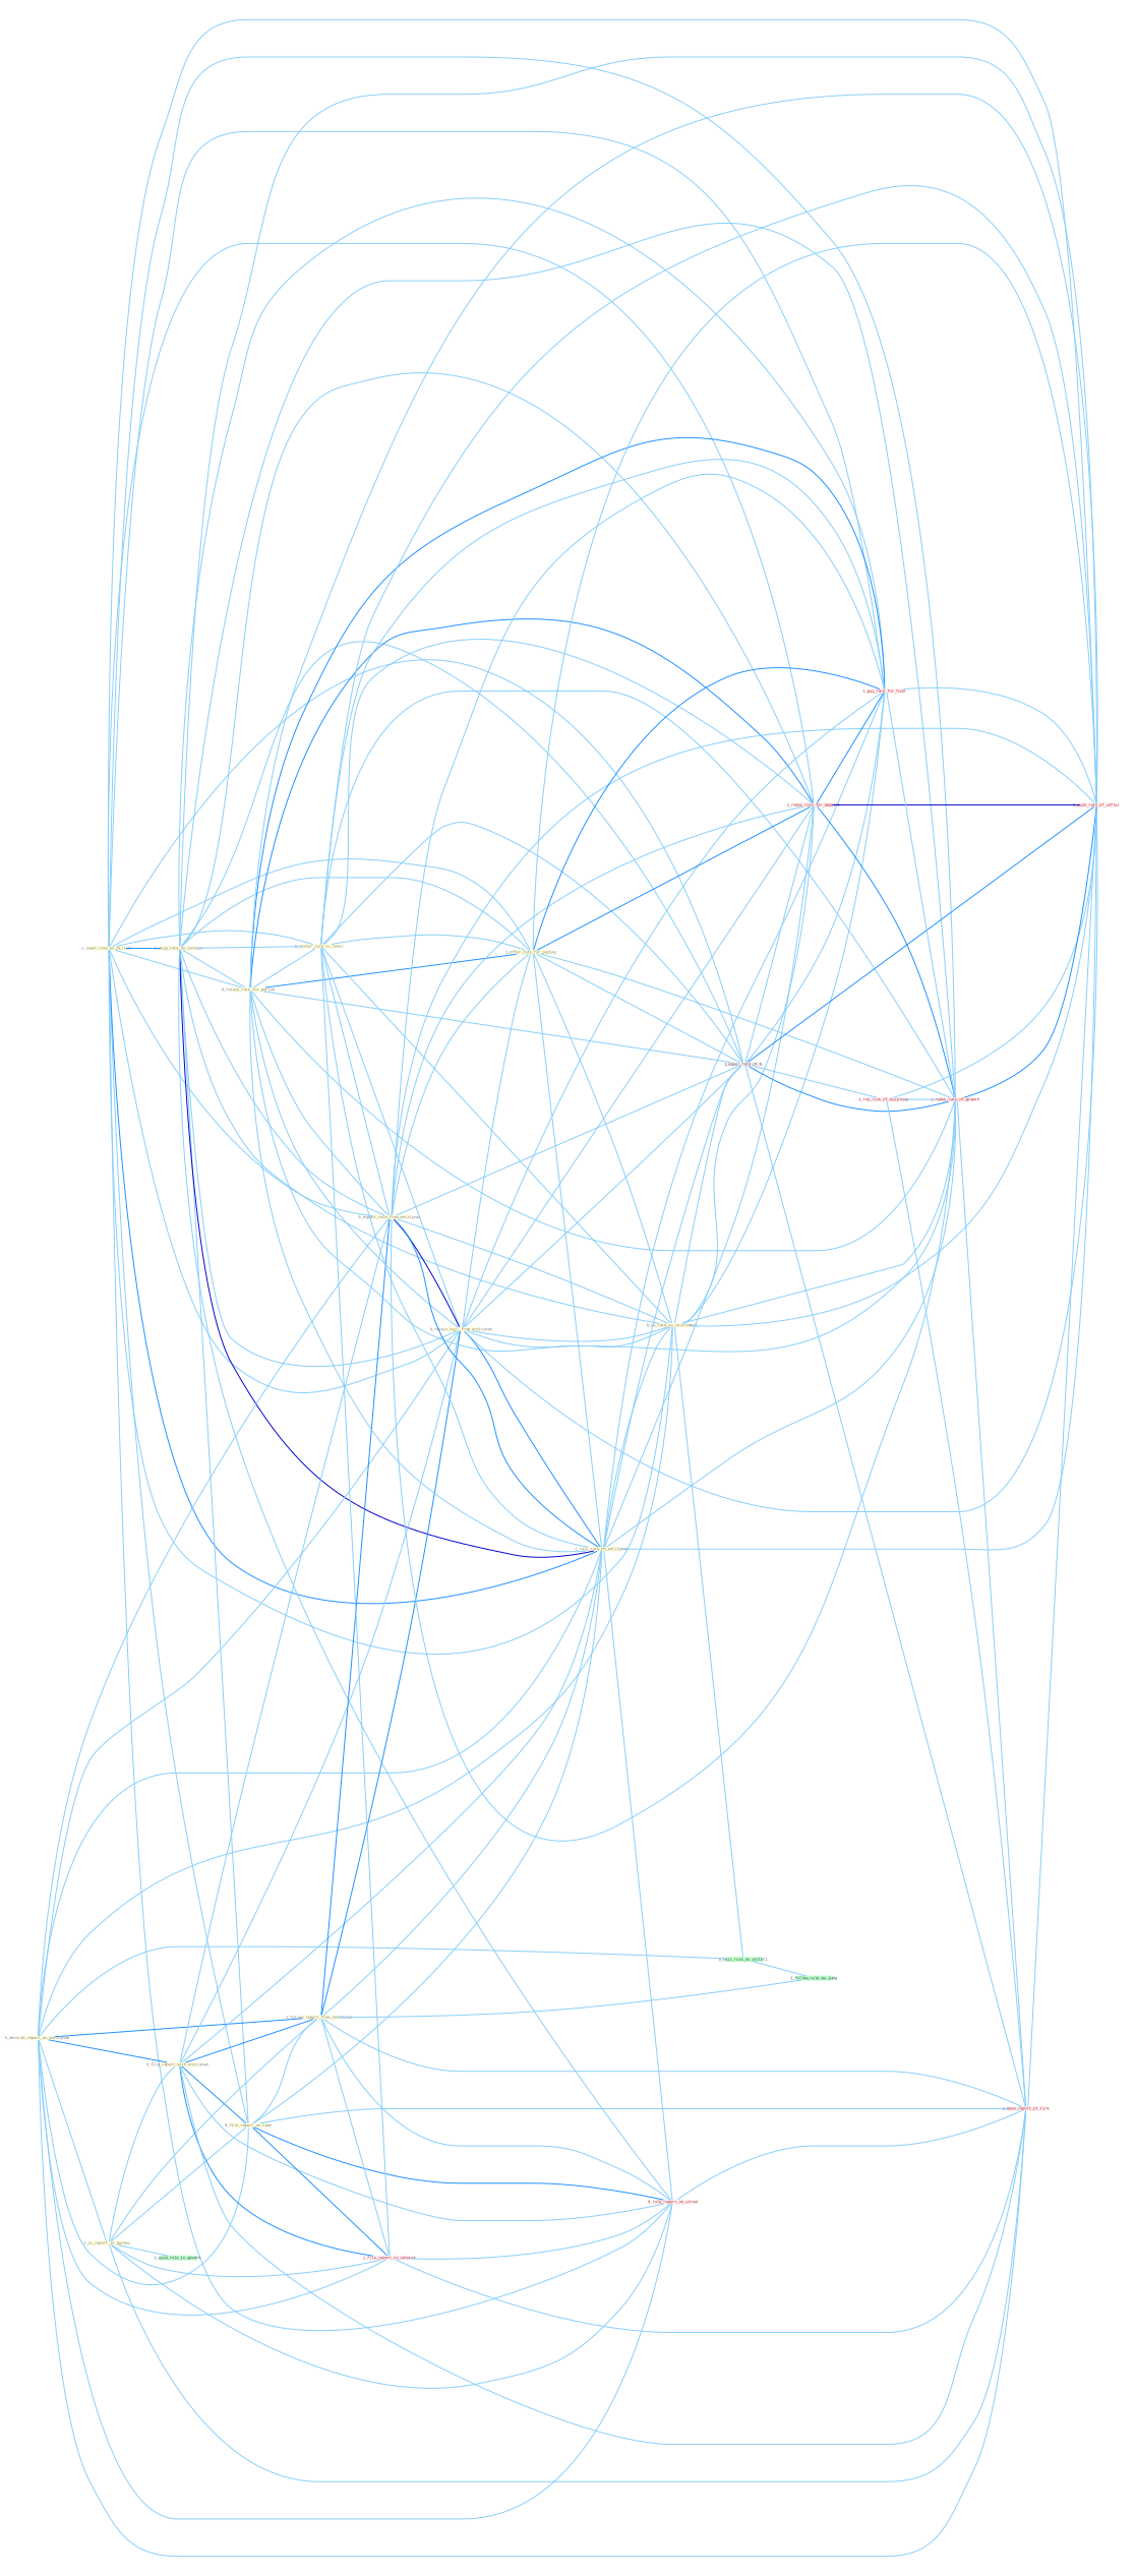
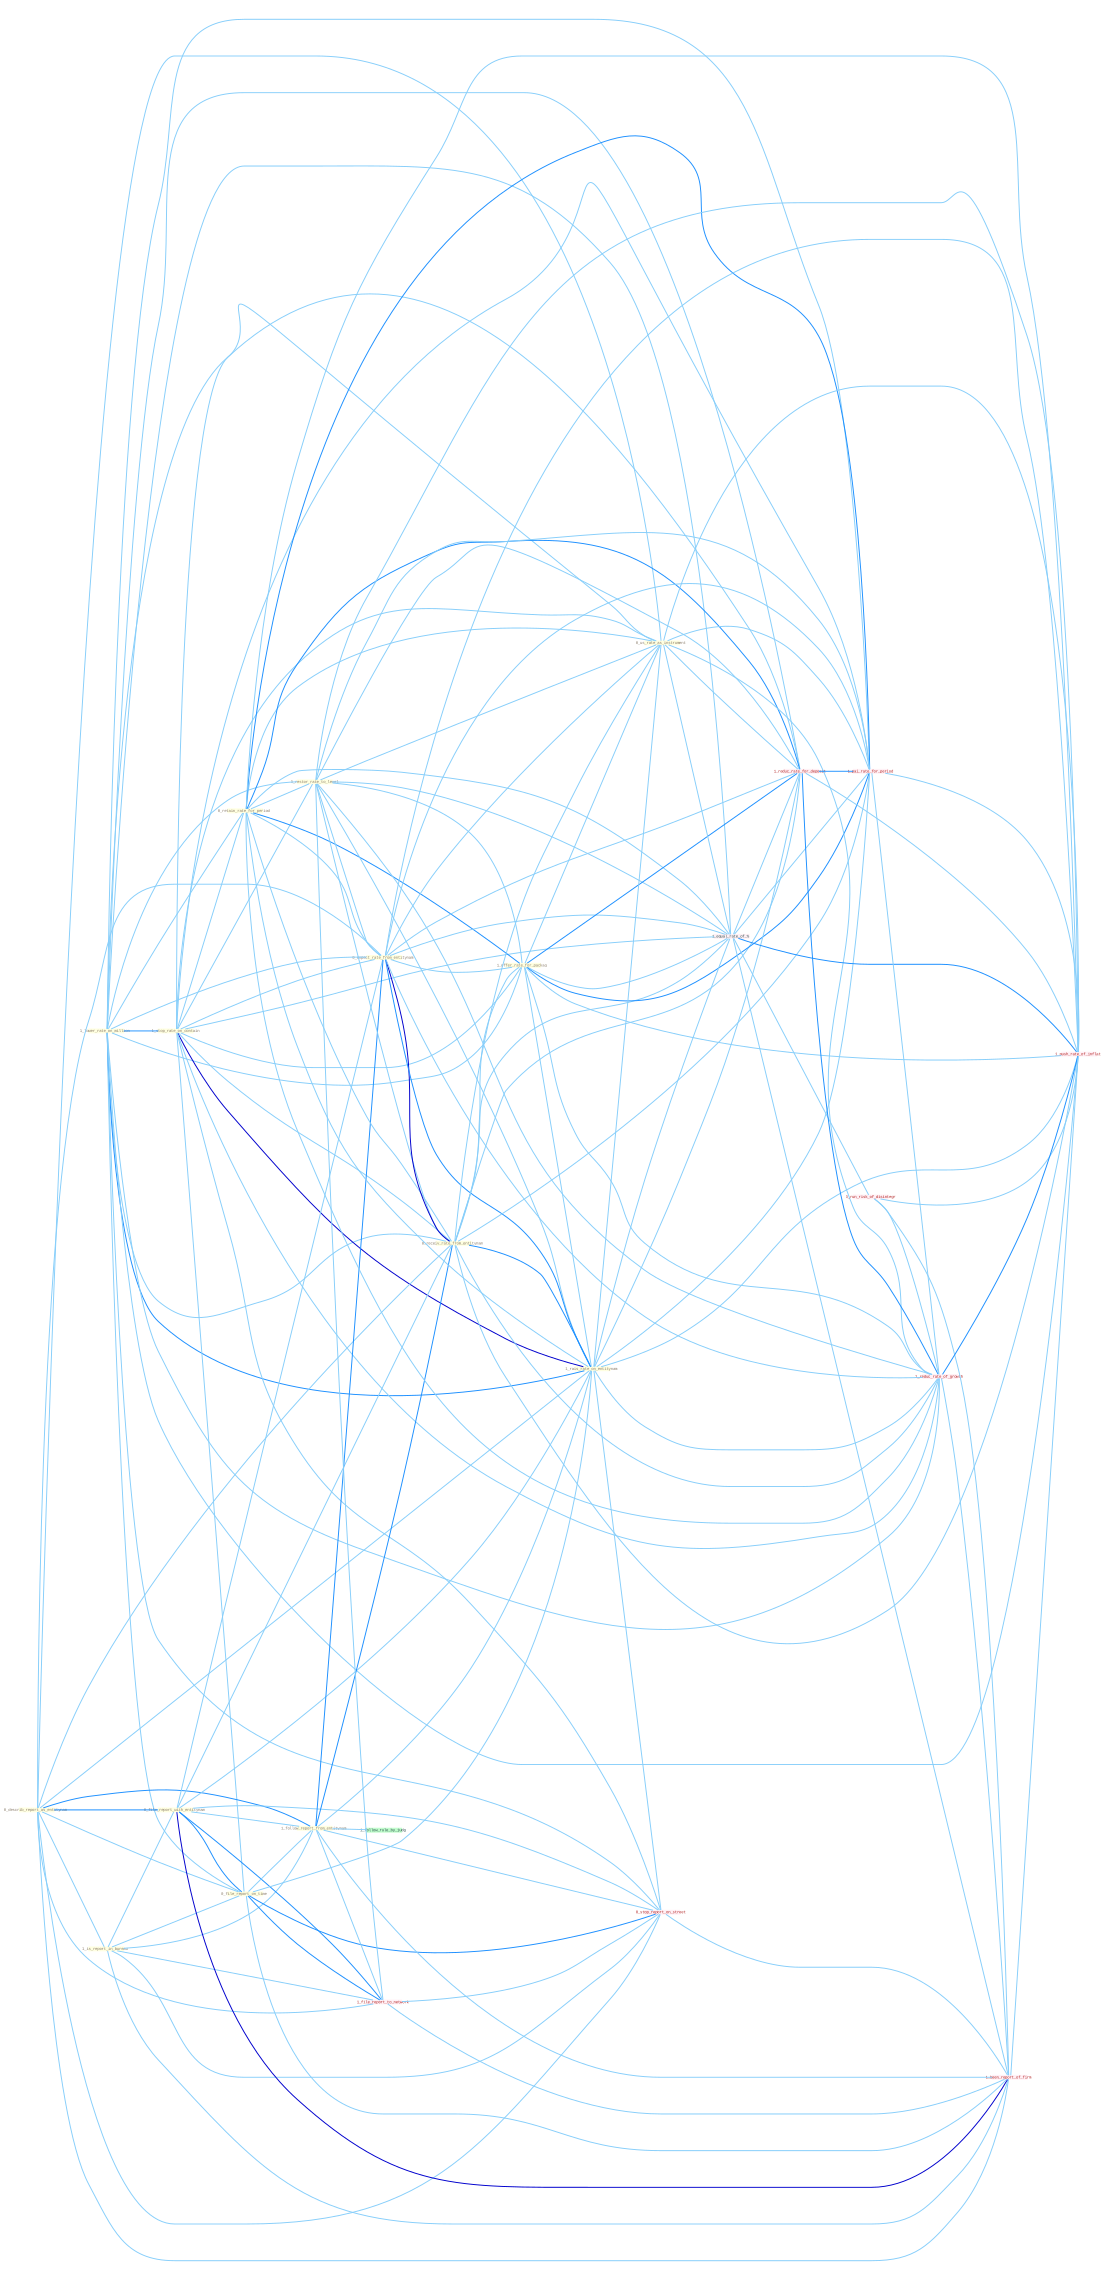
  graph {
    fontname="Liberation Mono"
    rankdir=LR
    node [color="#ffffe0" fixedsize=true fontcolor="#8b7d6b" fontname="Liberation Mono" fontsize=4 shape=polygon style=filled]
    edge [color="#87cefa" fontname="Liberation Mono" w=1]
    "1_lower_rate_on_million " [height=.06 width=.5]
    n2 [height=.06 label="1_stop_rate_on_contain" width=.5]
-   "0_describ_report_as_entitynam " [height=.06 width=.5 label="5_describ_report_as_entitynam"]
+   "0_describ_report_as_entitynam " [height=.06 width=.5]
    "1_is_report_in_bureau " [height=.06 width=.5]
    "0_file_report_with_entitynam " [height=.06 width=.5]
    "0_file_report_on_time " [height=.06 width=.5]
    "1_follow_report_from_entitynam " [height=.06 width=.5]
    "0_retain_rate_for_period " [height=.06 width=.5]
-   "0_restor_rate_to_level " [height=.06 width=.5]
+   "0_restor_rate_to_level " [height=.06 width=.5 label="3_restor_rate_to_level"]
    "0_expect_rate_from_entitynam " [height=.06 width=.5]
-   "0_receiv_rate_from_entitynam " [height=.06 width=.5 label="0_receiv_hail_from_entitynam"]
+   "0_receiv_rate_from_entitynam " [height=.06 width=.5]
    "1_offer_rate_for_packag " [height=.06 width=.5]
    "1_rais_rate_on_entitynam " [height=.06 width=.5]
    "0_us_rate_as_instrument " [height=.06 width=.5]
    "1_file_report_to_network " [color="#fff0f5" fontcolor="#b22222" height=.06 width=.5]
    "1_equal_rate_of_% " [color="#fff0f5" fontcolor="#2f4f4f" height=.06 width=.5]
-   "0_stop_report_on_street " [color="#fff0f5" fontcolor="#b22222" height=.06 width=.5 label="0_rule_report_on_street"]
+   "0_stop_report_on_street " [color="#fff0f5" fontcolor="#b22222" height=.06 width=.5]
    "1_reduc_rate_for_deposit " [color="#fff0f5" fontcolor="#b22222" height=.06 width=.5]
-   "1_pai_rate_for_fund " [color="#fff0f5" fontcolor="#b22222" height=.06 width=.5]
-   "1_run_risk_of_disintegr " [color="#fff0f5" fontcolor="#b22222" height=.06 width=.5]
+   "1_pai_rate_for_fund " [color="#fff0f5" fontcolor="#b22222" height=.06 width=.5 label="1_pai_rate_for_period"]
+   "1_run_risk_of_disintegr " [color="#fff0f5" fontcolor="#b22222" height=.06 width=.5 label="3_run_risk_of_disintegr"]
    "1_reduc_rate_of_growth " [color="#fff0f5" fontcolor="#b22222" height=.06 width=.5]
    "1_been_report_of_firm " [color="#fff0f5" fontcolor="#b22222" height=.06 width=.5]
    "1_push_rate_of_inflat " [color="#fff0f5" fontcolor="#b22222" height=.06 width=.5]
-   "0_hail_rule_as_victori " [color="#BDFCC9" fontcolor="#2f4f4f" height=.06 width=.5]
-   "1_give_role_in_govern " [color="#BDFCC9" fontcolor="#2f4f4f" height=.06 width=.5]
    "1_follow_rule_by_judg " [color="#BDFCC9" fontcolor="#2f4f4f" height=.06 width=.5]
    subgraph sub_1 {
      "1_lower_rate_on_million "
      n2
      "0_describ_report_as_entitynam "
      "1_is_report_in_bureau "
      "0_file_report_with_entitynam "
      "0_file_report_on_time "
      "1_follow_report_from_entitynam "
      "0_retain_rate_for_period "
      "0_restor_rate_to_level "
      "0_expect_rate_from_entitynam "
      "0_receiv_rate_from_entitynam "
      "1_offer_rate_for_packag "
      "1_rais_rate_on_entitynam "
      "0_us_rate_as_instrument "
    }
    subgraph sub_2 {
      "1_file_report_to_network "
      "1_equal_rate_of_% "
      "0_stop_report_on_street "
      "1_reduc_rate_for_deposit "
      "1_pai_rate_for_fund "
      "1_run_risk_of_disintegr "
      "1_reduc_rate_of_growth "
      "1_been_report_of_firm "
      "1_push_rate_of_inflat "
    }
    "1_lower_rate_on_million " -- n2 [color="#1e90ff" w=2]
    "1_lower_rate_on_million " -- "0_file_report_on_time "
    "1_lower_rate_on_million " -- "0_retain_rate_for_period "
    "1_lower_rate_on_million " -- "0_restor_rate_to_level "
    "1_lower_rate_on_million " -- "0_expect_rate_from_entitynam "
    "1_lower_rate_on_million " -- "0_receiv_rate_from_entitynam "
    "1_lower_rate_on_million " -- "1_offer_rate_for_packag "
    "1_lower_rate_on_million " -- "1_rais_rate_on_entitynam " [color="#1e90ff" w=2]
    "1_lower_rate_on_million " -- "0_us_rate_as_instrument "
    "1_lower_rate_on_million " -- "1_equal_rate_of_% "
    "1_lower_rate_on_million " -- "0_stop_report_on_street "
    "1_lower_rate_on_million " -- "1_reduc_rate_for_deposit "
    "1_lower_rate_on_million " -- "1_pai_rate_for_fund "
    "1_lower_rate_on_million " -- "1_reduc_rate_of_growth "
    "1_lower_rate_on_million " -- "1_push_rate_of_inflat "
    n2 -- "0_file_report_on_time "
    n2 -- "0_retain_rate_for_period "
    n2 -- "0_restor_rate_to_level "
    n2 -- "0_expect_rate_from_entitynam "
    n2 -- "0_receiv_rate_from_entitynam "
    n2 -- "1_offer_rate_for_packag "
    n2 -- "1_rais_rate_on_entitynam " [color="#0000cd" w=3]
    n2 -- "0_us_rate_as_instrument "
    n2 -- "1_equal_rate_of_% "
    n2 -- "0_stop_report_on_street "
    n2 -- "1_reduc_rate_for_deposit "
    n2 -- "1_pai_rate_for_fund "
    n2 -- "1_reduc_rate_of_growth "
-   n2 -- "1_push_rate_of_inflat "
    "0_describ_report_as_entitynam " -- "1_is_report_in_bureau "
    "0_describ_report_as_entitynam " -- "0_file_report_with_entitynam " [color="#1e90ff" w=2]
    "0_describ_report_as_entitynam " -- "0_file_report_on_time "
    "0_describ_report_as_entitynam " -- "1_follow_report_from_entitynam " [color="#1e90ff" w=2]
    "0_describ_report_as_entitynam " -- "0_expect_rate_from_entitynam "
    "0_describ_report_as_entitynam " -- "0_receiv_rate_from_entitynam "
    "0_describ_report_as_entitynam " -- "1_rais_rate_on_entitynam "
    "0_describ_report_as_entitynam " -- "0_us_rate_as_instrument "
    "0_describ_report_as_entitynam " -- "1_file_report_to_network "
    "0_describ_report_as_entitynam " -- "0_stop_report_on_street "
    "0_describ_report_as_entitynam " -- "1_been_report_of_firm "
-   "0_describ_report_as_entitynam " -- "0_hail_rule_as_victori "
    "1_is_report_in_bureau " -- "0_file_report_with_entitynam "
    "1_is_report_in_bureau " -- "0_file_report_on_time "
    "1_is_report_in_bureau " -- "1_follow_report_from_entitynam "
    "1_is_report_in_bureau " -- "1_file_report_to_network "
    "1_is_report_in_bureau " -- "0_stop_report_on_street "
    "1_is_report_in_bureau " -- "1_been_report_of_firm "
-   "1_is_report_in_bureau " -- "1_give_role_in_govern "
    "0_file_report_with_entitynam " -- "0_file_report_on_time " [color="#1e90ff" w=2]
-   "0_file_report_with_entitynam " -- "1_follow_report_from_entitynam " [color="#1e90ff" w=2]
+   "0_file_report_with_entitynam " -- "1_follow_report_from_entitynam " [w=2]
    "0_file_report_with_entitynam " -- "0_expect_rate_from_entitynam "
    "0_file_report_with_entitynam " -- "0_receiv_rate_from_entitynam "
    "0_file_report_with_entitynam " -- "1_rais_rate_on_entitynam "
    "0_file_report_with_entitynam " -- "1_file_report_to_network " [color="#1e90ff" w=2]
    "0_file_report_with_entitynam " -- "0_stop_report_on_street "
-   "0_file_report_with_entitynam " -- "1_been_report_of_firm "
+   "0_file_report_with_entitynam " -- "1_been_report_of_firm " [color="#0000cd"]
    "0_file_report_on_time " -- "1_follow_report_from_entitynam "
    "0_file_report_on_time " -- "1_rais_rate_on_entitynam "
    "0_file_report_on_time " -- "1_file_report_to_network " [color="#1e90ff" w=2]
    "0_file_report_on_time " -- "0_stop_report_on_street " [color="#1e90ff" w=2]
    "0_file_report_on_time " -- "1_been_report_of_firm "
    "1_follow_report_from_entitynam " -- "0_expect_rate_from_entitynam " [color="#1e90ff" w=2]
    "1_follow_report_from_entitynam " -- "0_receiv_rate_from_entitynam " [color="#1e90ff" w=2]
    "1_follow_report_from_entitynam " -- "1_rais_rate_on_entitynam "
    "1_follow_report_from_entitynam " -- "1_file_report_to_network "
    "1_follow_report_from_entitynam " -- "0_stop_report_on_street "
    "1_follow_report_from_entitynam " -- "1_been_report_of_firm "
    "1_follow_report_from_entitynam " -- "1_follow_rule_by_judg "
    "0_retain_rate_for_period " -- "0_restor_rate_to_level "
    "0_retain_rate_for_period " -- "0_expect_rate_from_entitynam "
    "0_retain_rate_for_period " -- "0_receiv_rate_from_entitynam "
    "0_retain_rate_for_period " -- "1_offer_rate_for_packag " [color="#1e90ff" w=2]
    "0_retain_rate_for_period " -- "1_rais_rate_on_entitynam "
    "0_retain_rate_for_period " -- "0_us_rate_as_instrument "
    "0_retain_rate_for_period " -- "1_equal_rate_of_% "
    "0_retain_rate_for_period " -- "1_reduc_rate_for_deposit " [color="#1e90ff" w=2]
    "0_retain_rate_for_period " -- "1_pai_rate_for_fund " [color="#1e90ff" w=2]
    "0_retain_rate_for_period " -- "1_reduc_rate_of_growth "
    "0_retain_rate_for_period " -- "1_push_rate_of_inflat "
    "0_restor_rate_to_level " -- "0_expect_rate_from_entitynam "
    "0_restor_rate_to_level " -- "0_receiv_rate_from_entitynam "
    "0_restor_rate_to_level " -- "1_offer_rate_for_packag "
    "0_restor_rate_to_level " -- "1_rais_rate_on_entitynam "
    "0_restor_rate_to_level " -- "0_us_rate_as_instrument "
    "0_restor_rate_to_level " -- "1_file_report_to_network "
    "0_restor_rate_to_level " -- "1_equal_rate_of_% "
    "0_restor_rate_to_level " -- "1_reduc_rate_for_deposit "
    "0_restor_rate_to_level " -- "1_pai_rate_for_fund "
    "0_restor_rate_to_level " -- "1_reduc_rate_of_growth "
    "0_restor_rate_to_level " -- "1_push_rate_of_inflat "
    "0_expect_rate_from_entitynam " -- "0_receiv_rate_from_entitynam " [color="#0000cd" w=3]
    "0_expect_rate_from_entitynam " -- "1_offer_rate_for_packag "
    "0_expect_rate_from_entitynam " -- "1_rais_rate_on_entitynam " [color="#1e90ff" w=2]
    "0_expect_rate_from_entitynam " -- "0_us_rate_as_instrument "
    "0_expect_rate_from_entitynam " -- "1_equal_rate_of_% "
    "0_expect_rate_from_entitynam " -- "1_reduc_rate_for_deposit "
    "0_expect_rate_from_entitynam " -- "1_pai_rate_for_fund "
    "0_expect_rate_from_entitynam " -- "1_reduc_rate_of_growth "
    "0_expect_rate_from_entitynam " -- "1_push_rate_of_inflat "
    "0_receiv_rate_from_entitynam " -- "1_offer_rate_for_packag "
    "0_receiv_rate_from_entitynam " -- "1_rais_rate_on_entitynam " [color="#1e90ff" w=2]
    "0_receiv_rate_from_entitynam " -- "0_us_rate_as_instrument "
    "0_receiv_rate_from_entitynam " -- "1_equal_rate_of_% "
    "0_receiv_rate_from_entitynam " -- "1_reduc_rate_for_deposit "
    "0_receiv_rate_from_entitynam " -- "1_pai_rate_for_fund "
    "0_receiv_rate_from_entitynam " -- "1_reduc_rate_of_growth "
    "0_receiv_rate_from_entitynam " -- "1_push_rate_of_inflat "
    "1_offer_rate_for_packag " -- "1_rais_rate_on_entitynam "
    "1_offer_rate_for_packag " -- "0_us_rate_as_instrument "
    "1_offer_rate_for_packag " -- "1_equal_rate_of_% "
    "1_offer_rate_for_packag " -- "1_reduc_rate_for_deposit " [color="#1e90ff" w=2]
    "1_offer_rate_for_packag " -- "1_pai_rate_for_fund " [color="#1e90ff" w=2]
    "1_offer_rate_for_packag " -- "1_reduc_rate_of_growth "
    "1_offer_rate_for_packag " -- "1_push_rate_of_inflat "
    "1_rais_rate_on_entitynam " -- "0_us_rate_as_instrument "
    "1_rais_rate_on_entitynam " -- "1_equal_rate_of_% "
    "1_rais_rate_on_entitynam " -- "0_stop_report_on_street "
    "1_rais_rate_on_entitynam " -- "1_reduc_rate_for_deposit "
    "1_rais_rate_on_entitynam " -- "1_pai_rate_for_fund "
    "1_rais_rate_on_entitynam " -- "1_reduc_rate_of_growth "
    "1_rais_rate_on_entitynam " -- "1_push_rate_of_inflat "
    "0_us_rate_as_instrument " -- "1_equal_rate_of_% "
    "0_us_rate_as_instrument " -- "1_reduc_rate_for_deposit "
    "0_us_rate_as_instrument " -- "1_pai_rate_for_fund "
    "0_us_rate_as_instrument " -- "1_reduc_rate_of_growth "
    "0_us_rate_as_instrument " -- "1_push_rate_of_inflat "
-   "0_us_rate_as_instrument " -- "0_hail_rule_as_victori "
    "1_file_report_to_network " -- "0_stop_report_on_street "
    "1_file_report_to_network " -- "1_been_report_of_firm "
    "1_equal_rate_of_% " -- "1_reduc_rate_for_deposit "
    "1_equal_rate_of_% " -- "1_pai_rate_for_fund "
    "1_equal_rate_of_% " -- "1_run_risk_of_disintegr "
-   "1_equal_rate_of_% " -- "1_reduc_rate_of_growth " [color="#1e90ff" w=2]
    "1_equal_rate_of_% " -- "1_been_report_of_firm "
    "1_equal_rate_of_% " -- "1_push_rate_of_inflat " [color="#1e90ff" w=2]
    "0_stop_report_on_street " -- "1_been_report_of_firm "
    "1_reduc_rate_for_deposit " -- "1_pai_rate_for_fund " [color="#1e90ff" w=2]
    "1_reduc_rate_for_deposit " -- "1_reduc_rate_of_growth " [color="#1e90ff" w=2]
-   "1_reduc_rate_for_deposit " -- "1_push_rate_of_inflat " [color="#0000cd"]
+   "1_reduc_rate_for_deposit " -- "1_push_rate_of_inflat "
    "1_pai_rate_for_fund " -- "1_reduc_rate_of_growth "
    "1_pai_rate_for_fund " -- "1_push_rate_of_inflat "
    "1_run_risk_of_disintegr " -- "1_reduc_rate_of_growth "
    "1_run_risk_of_disintegr " -- "1_been_report_of_firm "
    "1_run_risk_of_disintegr " -- "1_push_rate_of_inflat "
    "1_reduc_rate_of_growth " -- "1_been_report_of_firm "
    "1_reduc_rate_of_growth " -- "1_push_rate_of_inflat " [color="#1e90ff" w=2]
    "1_been_report_of_firm " -- "1_push_rate_of_inflat "
-   "0_hail_rule_as_victori " -- "1_follow_rule_by_judg "
  }
